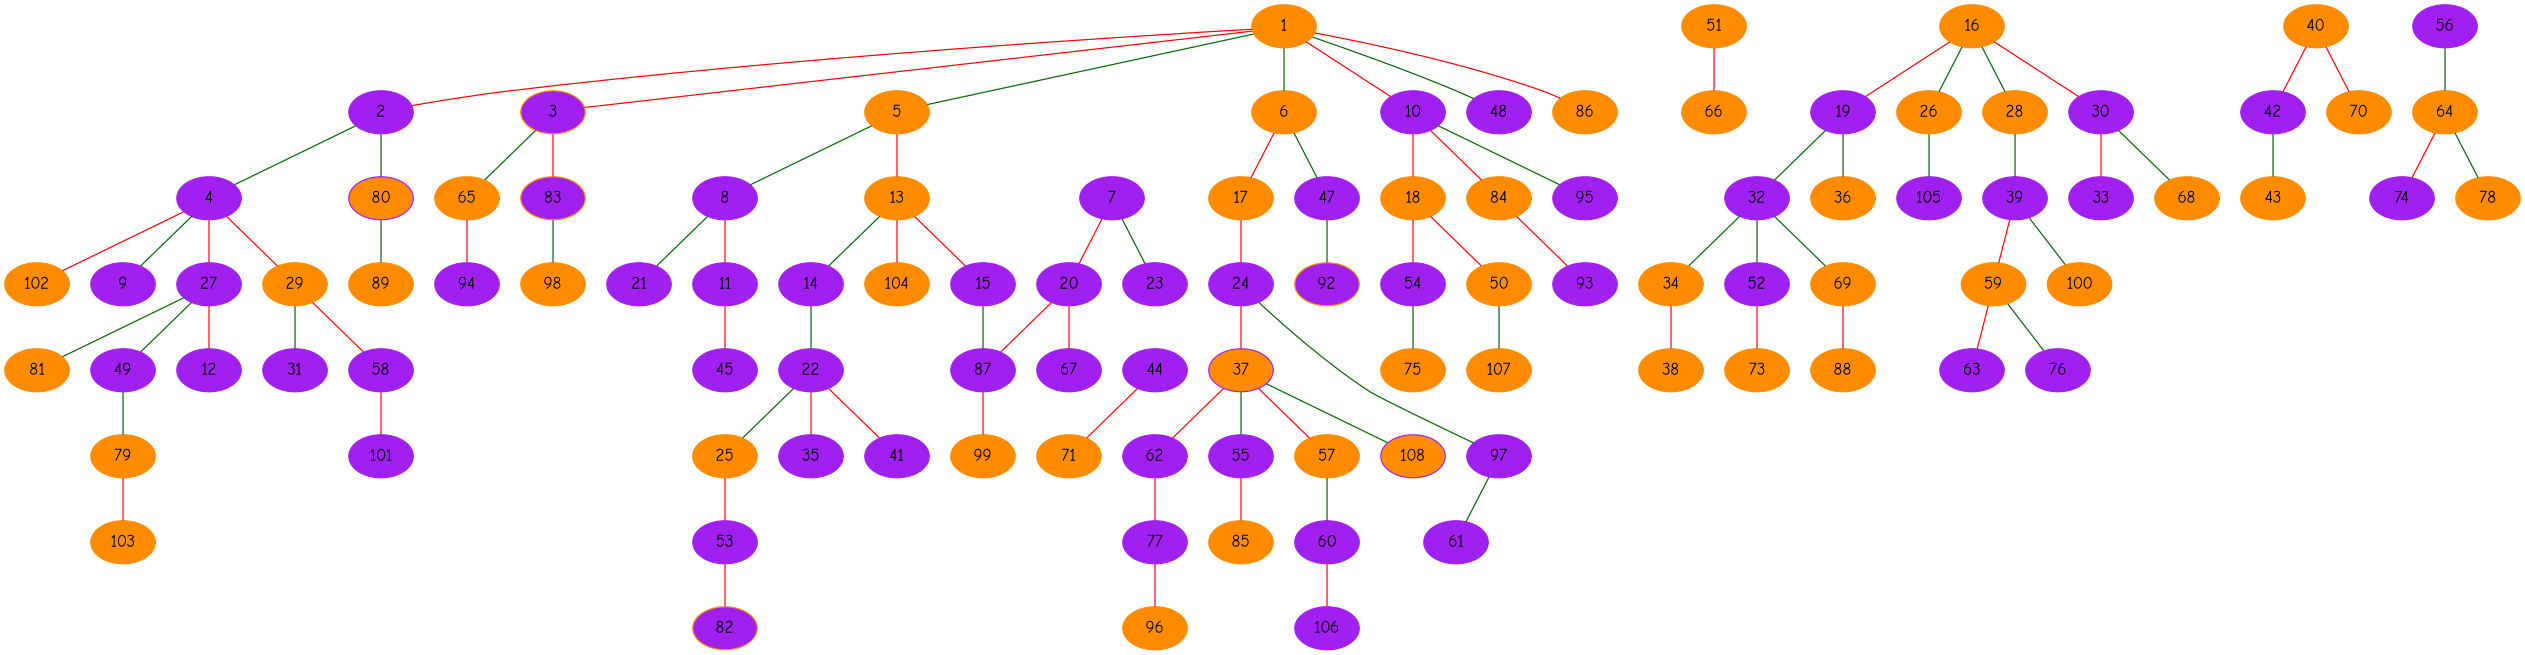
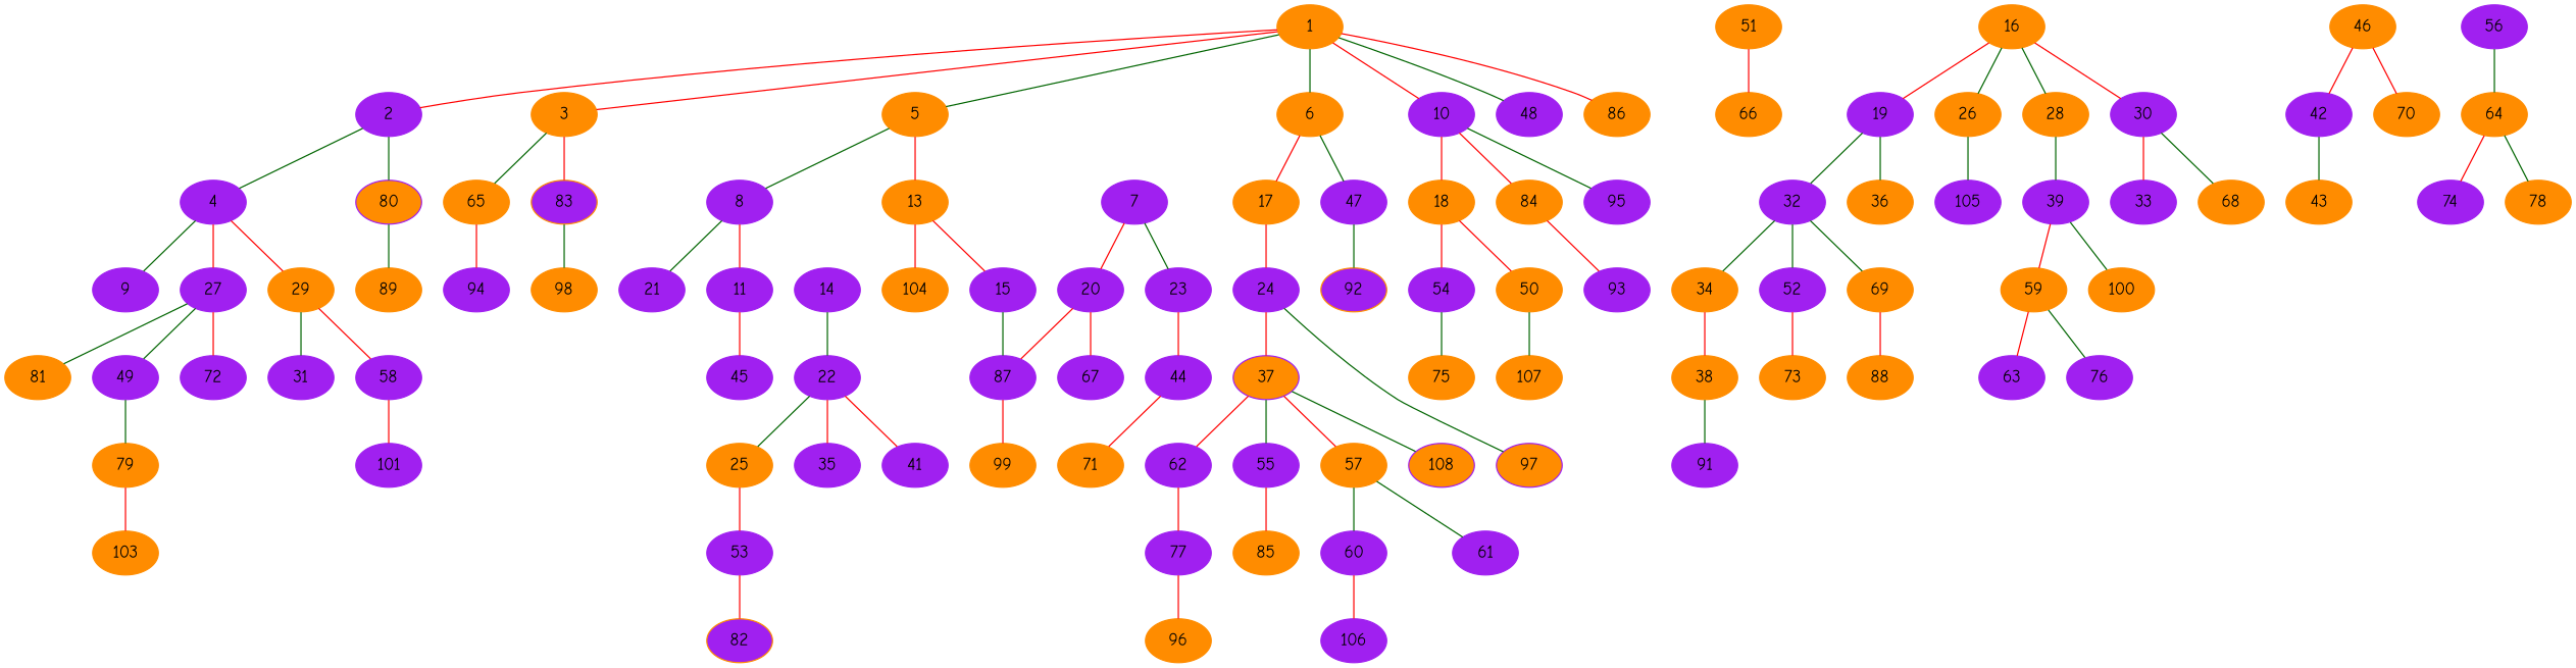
  graph {
    fontname="Comic Neue"
    node [color=purple fontname="Comic Neue" style=filled]
    edge [color=red fontname="Comic Neue"]
    1 [color=darkorange]
    2
-   3 [color=darkorange fillcolor=purple]
+   3 [color=darkorange]
    5 [color=darkorange]
    6 [color=darkorange]
    10
    48
    86 [color=darkorange]
    4
    80 [fillcolor=darkorange]
    65 [color=darkorange]
    83 [color=darkorange fillcolor=purple]
    8
    13 [color=darkorange]
    17 [color=darkorange]
    47
    18 [color=darkorange]
    84 [color=darkorange]
    95
    9
    27
    29 [color=darkorange]
-   102 [color=darkorange]
    89 [color=darkorange]
    94
    98 [color=darkorange]
    49
-   72 [label=12]
+   72
    81 [color=darkorange]
    31
    58
    11
    21
    14
    15
    104 [color=darkorange]
    7
    20
    23
    24
    92 [color=darkorange fillcolor=purple]
    51 [color=darkorange]
    66 [color=darkorange]
    87
    67
    44
    45
    16 [color=darkorange]
    19
    26 [color=darkorange]
    28 [color=darkorange]
    30
    50 [color=darkorange]
    54
    93
    22
    25 [color=darkorange]
    35
    41
    99 [color=darkorange]
    32
    36 [color=darkorange]
    105
    39
    33
    68 [color=darkorange]
    37 [fillcolor=darkorange]
-   97
+   97 [fillcolor=darkorange]
    107 [color=darkorange]
    75 [color=darkorange]
    34 [color=darkorange]
    52
    69 [color=darkorange]
-   40 [color=darkorange]
+   40 [color=darkorange label=46]
    42
    70 [color=darkorange]
    53
    71 [color=darkorange]
    108 [fillcolor=darkorange]
    55
    57 [color=darkorange]
    62
    82 [color=darkorange fillcolor=purple]
    79 [color=darkorange]
    59 [color=darkorange]
    100 [color=darkorange]
    101
    38 [color=darkorange]
    73 [color=darkorange]
    88 [color=darkorange]
+   91
    85 [color=darkorange]
    60
    61
    77
    63
    76
    43 [color=darkorange]
    64 [color=darkorange]
    56
    74
    78 [color=darkorange]
    106
    96 [color=darkorange]
    103 [color=darkorange]
    1 -- 2
    1 -- 3
    1 -- 5 [color=darkgreen]
    1 -- 6 [color=darkgreen]
    1 -- 10
    1 -- 48 [color=darkgreen]
    1 -- 86
    2 -- 4 [color=darkgreen]
    2 -- 80 [color=darkgreen]
    3 -- 65 [color=darkgreen]
    3 -- 83
    5 -- 8 [color=darkgreen]
    5 -- 13
    6 -- 17
    6 -- 47 [color=darkgreen]
    10 -- 18
    10 -- 84
    10 -- 95 [color=darkgreen]
    4 -- 9 [color=darkgreen]
    4 -- 27
    4 -- 29
-   4 -- 102
    80 -- 89 [color=darkgreen]
    65 -- 94
    83 -- 98 [color=darkgreen]
    8 -- 11
    8 -- 21 [color=darkgreen]
-   13 -- 14 [color=darkgreen]
    13 -- 15
    13 -- 104
    17 -- 24
    47 -- 92 [color=darkgreen]
    18 -- 50
    18 -- 54
    84 -- 93
    27 -- 49 [color=darkgreen]
    27 -- 72
    27 -- 81 [color=darkgreen]
    29 -- 31 [color=darkgreen]
    29 -- 58
    49 -- 79 [color=darkgreen]
    58 -- 101
    11 -- 45
    14 -- 22 [color=darkgreen]
    15 -- 87 [color=darkgreen]
    7 -- 20
    7 -- 23 [color=darkgreen]
    20 -- 87
    20 -- 67
+   23 -- 44
    24 -- 37
    24 -- 97 [color=darkgreen]
    51 -- 66
    87 -- 99
    44 -- 71
    16 -- 19
    16 -- 26 [color=darkgreen]
    16 -- 28 [color=darkgreen]
    16 -- 30
    19 -- 32 [color=darkgreen]
    19 -- 36 [color=darkgreen]
    26 -- 105 [color=darkgreen]
    28 -- 39 [color=darkgreen]
    30 -- 33
    30 -- 68 [color=darkgreen]
    50 -- 107 [color=darkgreen]
    54 -- 75 [color=darkgreen]
    22 -- 25 [color=darkgreen]
    22 -- 35
    22 -- 41
    25 -- 53
    32 -- 34 [color=darkgreen]
    32 -- 52 [color=darkgreen]
    32 -- 69 [color=darkgreen]
    39 -- 59
    39 -- 100 [color=darkgreen]
    37 -- 108 [color=darkgreen]
    37 -- 55 [color=darkgreen]
    37 -- 57
    37 -- 62
    34 -- 38
    52 -- 73
    69 -- 88
    40 -- 42
    40 -- 70
    42 -- 43 [color=darkgreen]
    53 -- 82
    55 -- 85
    57 -- 60 [color=darkgreen]
-   97 -- 61 [color=darkgreen]
+   57 -- 61 [color=darkgreen]
    62 -- 77
    79 -- 103
    59 -- 63
    59 -- 76 [color=darkgreen]
+   38 -- 91 [color=darkgreen]
    60 -- 106
    77 -- 96
    64 -- 74
    64 -- 78 [color=darkgreen]
    56 -- 64 [color=darkgreen]
  }
